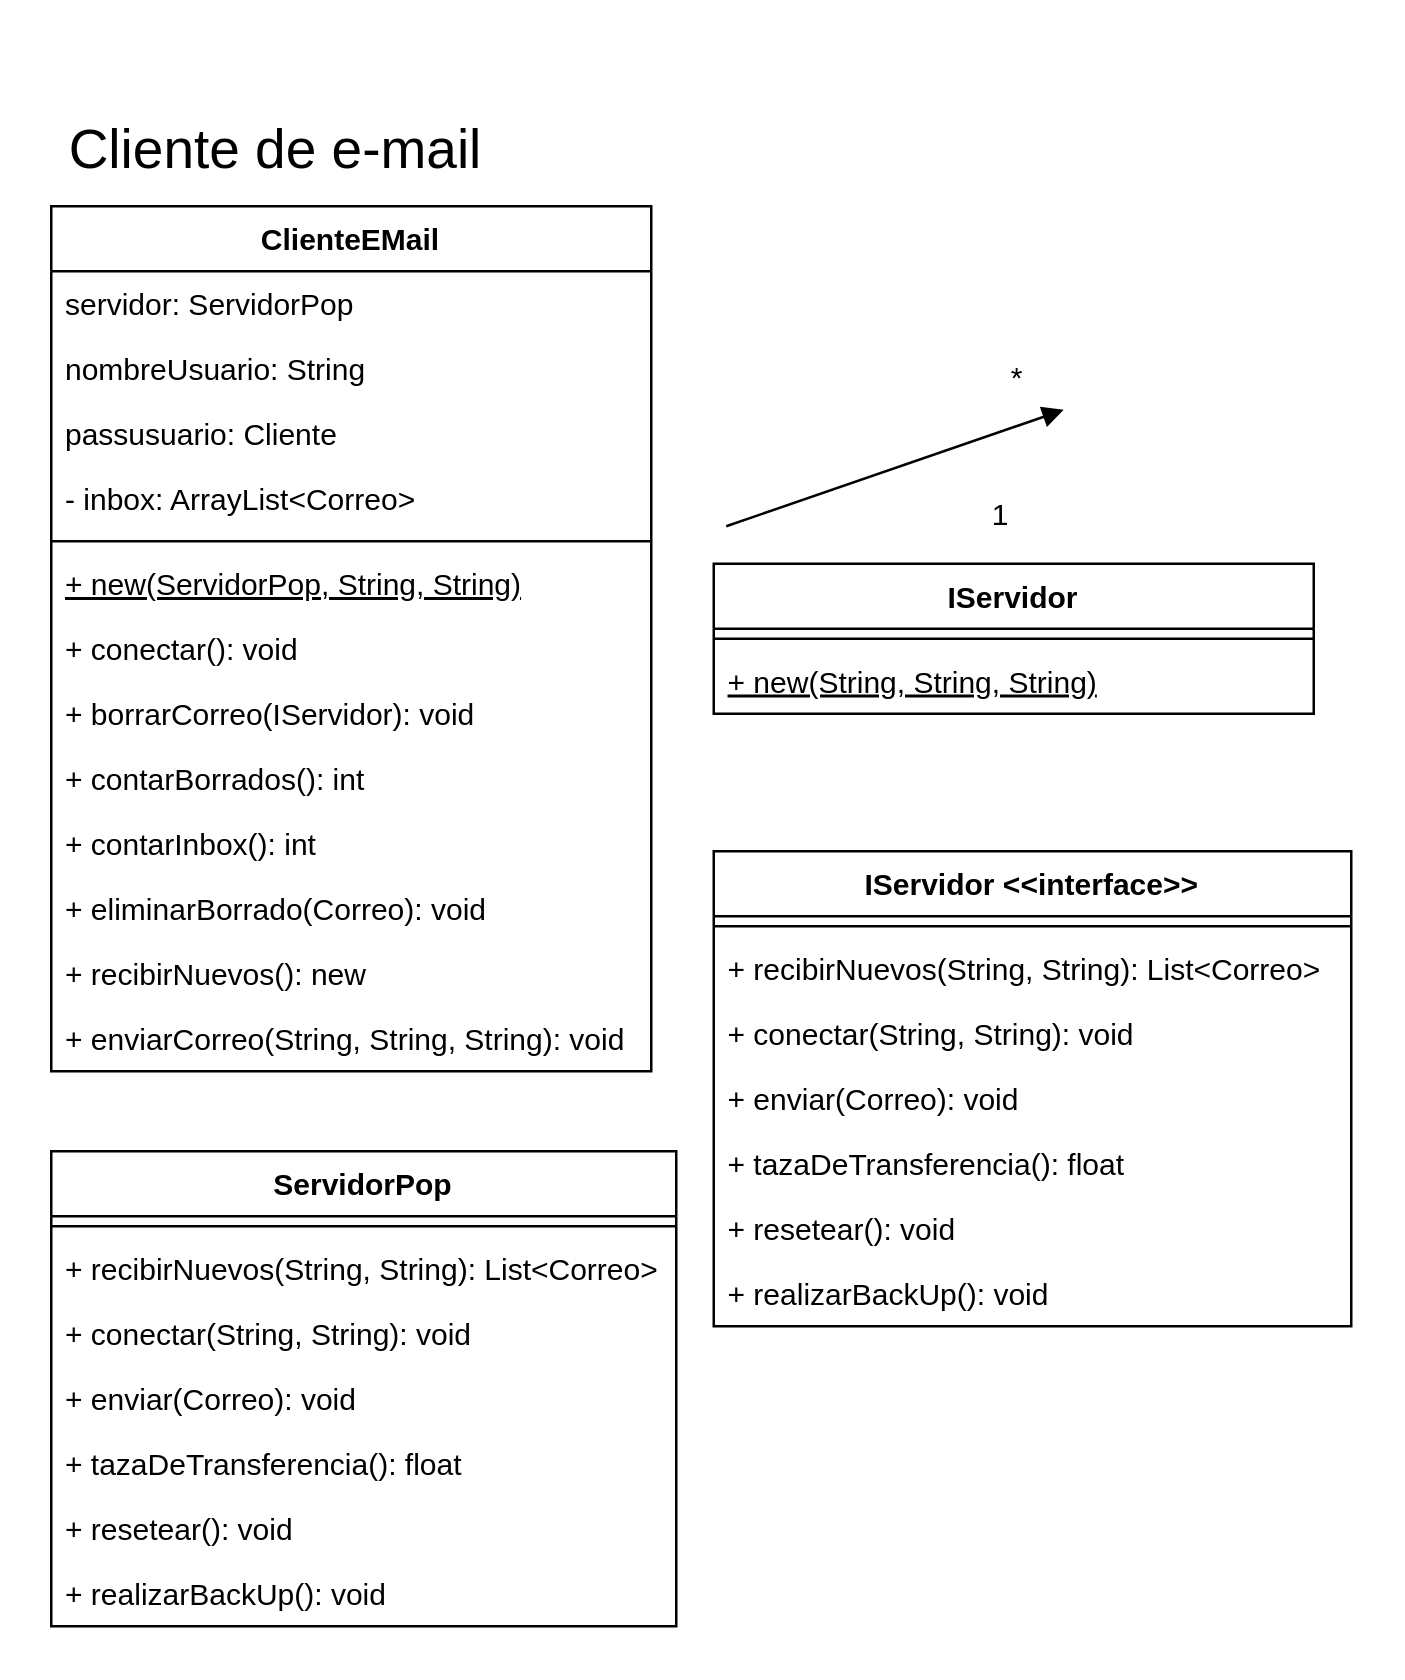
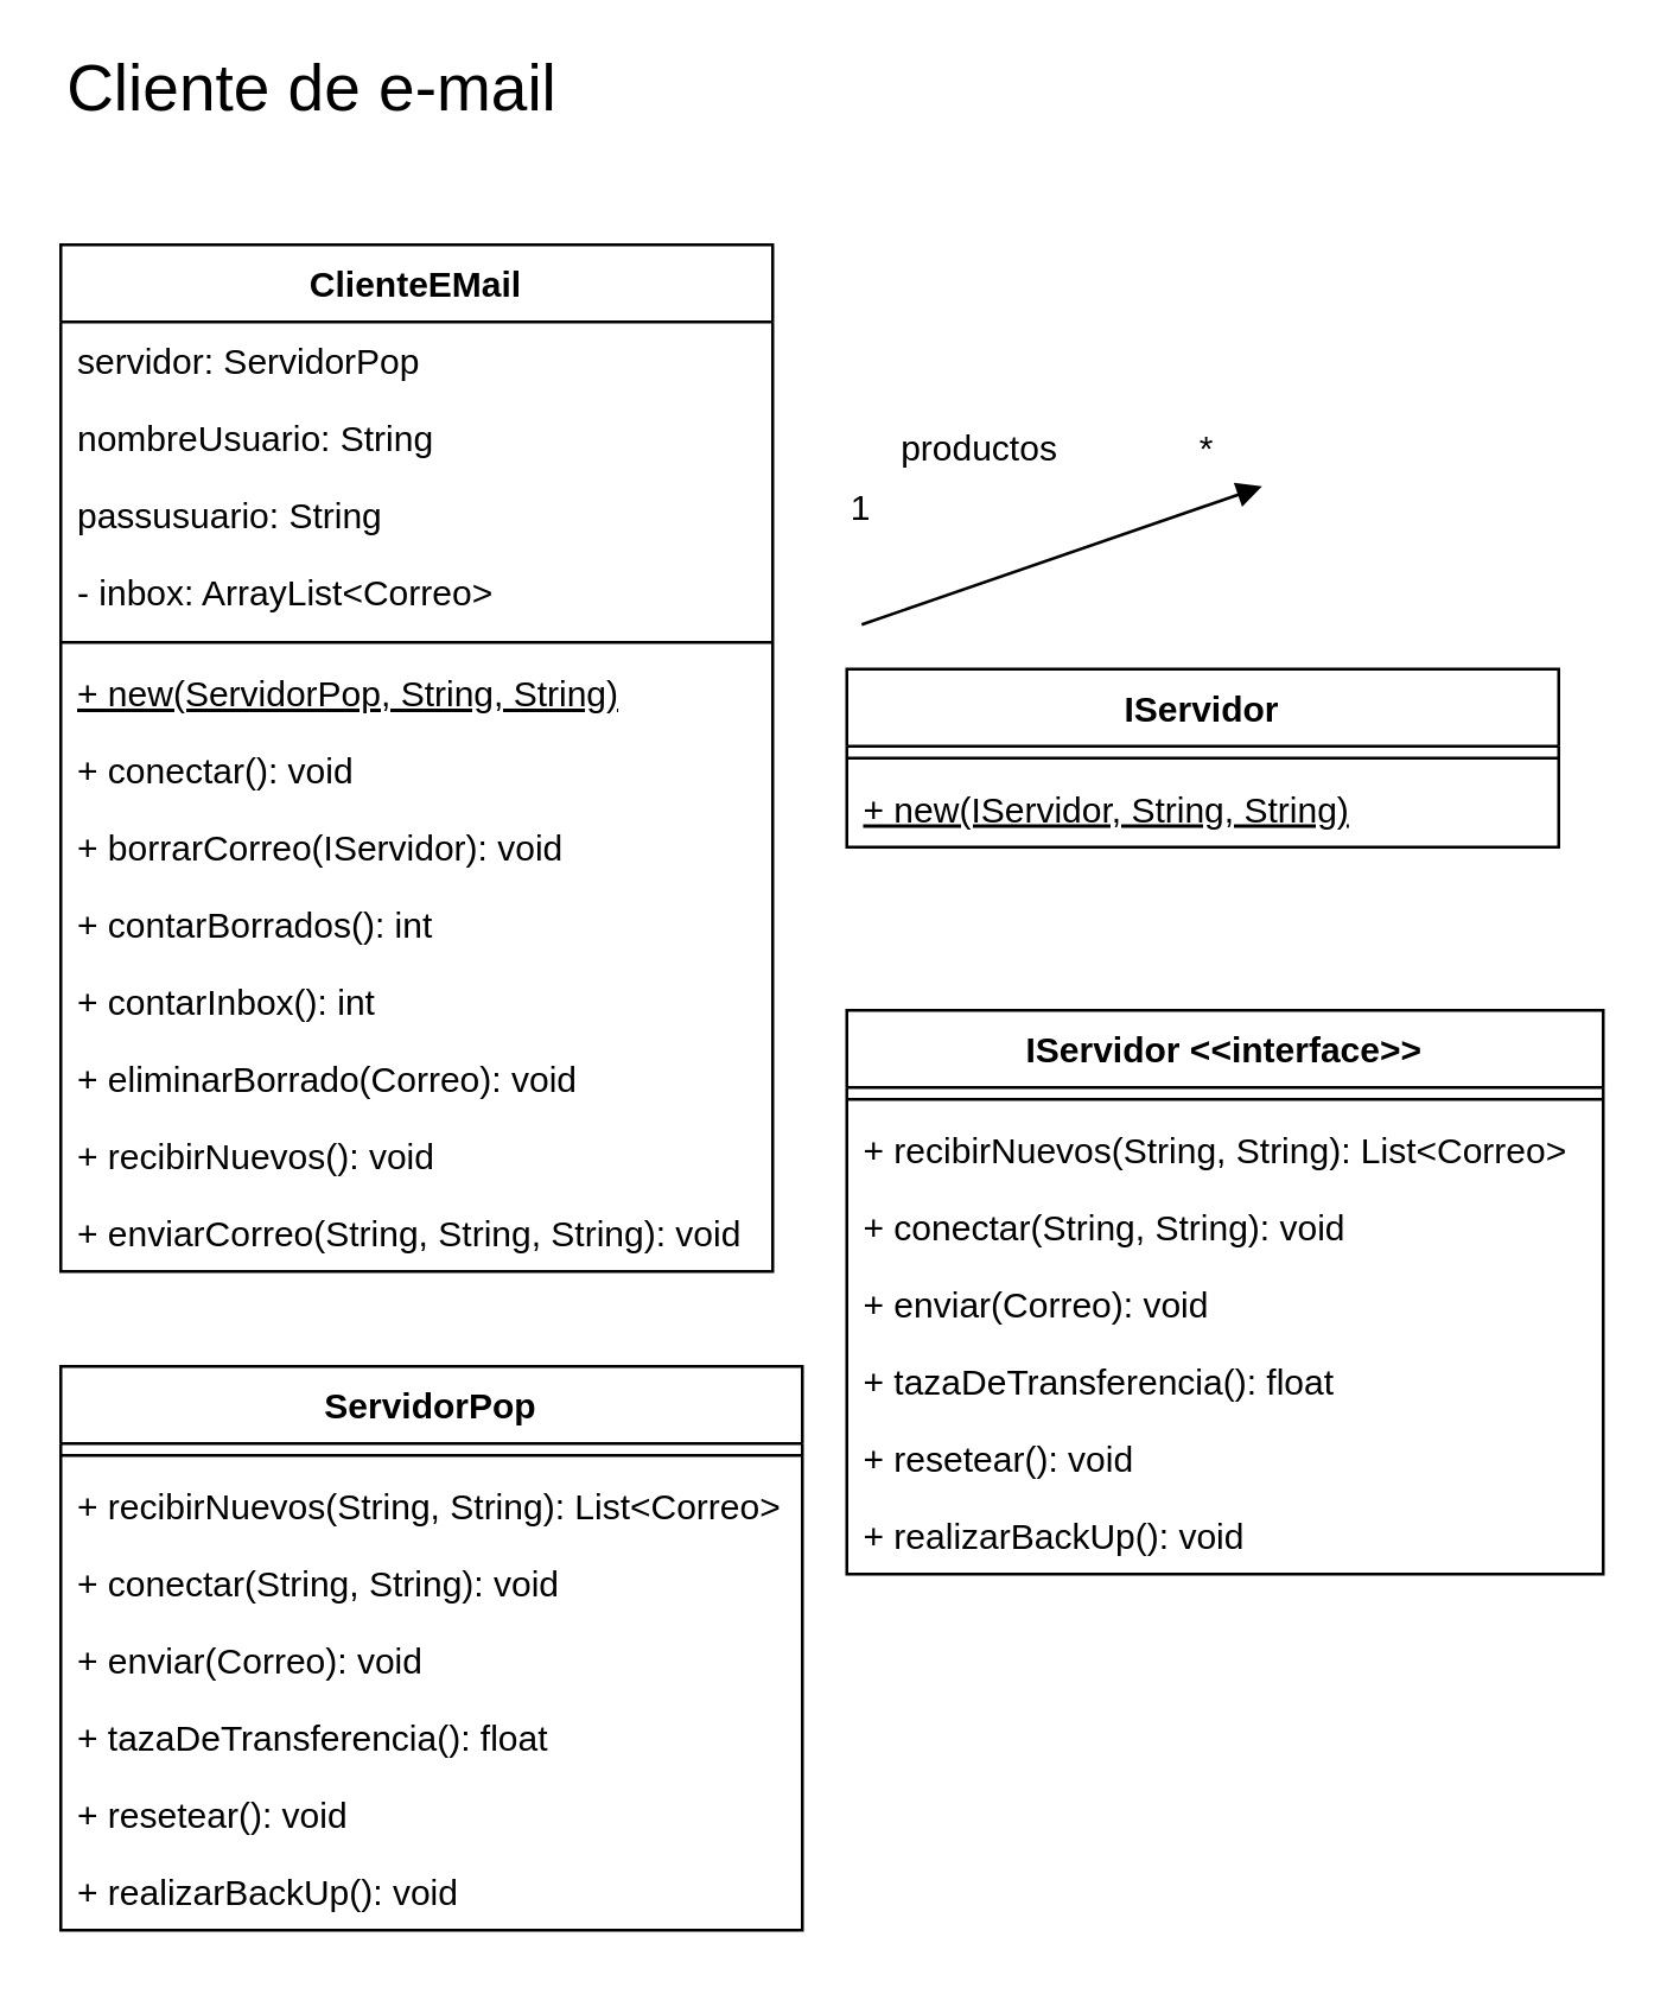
  <mxCell id="0" />
  <mxCell id="1" parent="0" />
  <mxCell id="2" value="ClienteEMail" style="swimlane;fontStyle=1;align=center;verticalAlign=top;childLayout=stackLayout;horizontal=1;startSize=26;horizontalStack=0;resizeParent=1;resizeParentMax=0;resizeLast=0;collapsible=1;marginBottom=0;strokeColor=default;" vertex="1" parent="1"><mxGeometry x="20" y="82" width="240" height="346" as="geometry" /></mxCell>
  <mxCell id="3" value="servidor: ServidorPop" style="text;strokeColor=none;fillColor=none;align=left;verticalAlign=top;spacingLeft=4;spacingRight=4;overflow=hidden;rotatable=0;points=[[0,0.5],[1,0.5]];portConstraint=eastwest;" vertex="1" parent="2"><mxGeometry y="26" width="240" height="26" as="geometry" /></mxCell>
  <mxCell id="4" value="nombreUsuario: String" style="text;strokeColor=none;fillColor=none;align=left;verticalAlign=top;spacingLeft=4;spacingRight=4;overflow=hidden;rotatable=0;points=[[0,0.5],[1,0.5]];portConstraint=eastwest;" vertex="1" parent="2"><mxGeometry y="52" width="240" height="26" as="geometry" /></mxCell>
- <mxCell id="5" value="passusuario: Cliente" style="text;strokeColor=none;fillColor=none;align=left;verticalAlign=top;spacingLeft=4;spacingRight=4;overflow=hidden;rotatable=0;points=[[0,0.5],[1,0.5]];portConstraint=eastwest;" vertex="1" parent="2"><mxGeometry y="78" width="240" height="26" as="geometry" /></mxCell>
+ <mxCell id="5" value="passusuario: String" style="text;strokeColor=none;fillColor=none;align=left;verticalAlign=top;spacingLeft=4;spacingRight=4;overflow=hidden;rotatable=0;points=[[0,0.5],[1,0.5]];portConstraint=eastwest;" vertex="1" parent="2"><mxGeometry y="78" width="240" height="26" as="geometry" /></mxCell>
  <mxCell id="6" value="- inbox: ArrayList&lt;Correo&gt;" style="text;strokeColor=none;fillColor=none;align=left;verticalAlign=top;spacingLeft=4;spacingRight=4;overflow=hidden;rotatable=0;points=[[0,0.5],[1,0.5]];portConstraint=eastwest;" vertex="1" parent="2"><mxGeometry y="104" width="240" height="26" as="geometry" /></mxCell>
  <mxCell id="7" value="" style="line;strokeWidth=1;fillColor=none;align=left;verticalAlign=middle;spacingTop=-1;spacingLeft=3;spacingRight=3;rotatable=0;labelPosition=right;points=[];portConstraint=eastwest;" vertex="1" parent="2"><mxGeometry y="130" width="240" height="8" as="geometry" /></mxCell>
  <mxCell id="8" value="+ new(ServidorPop, String, String)" style="text;strokeColor=none;fillColor=none;align=left;verticalAlign=top;spacingLeft=4;spacingRight=4;overflow=hidden;rotatable=0;points=[[0,0.5],[1,0.5]];portConstraint=eastwest;fontStyle=4" vertex="1" parent="2"><mxGeometry y="138" width="240" height="26" as="geometry" /></mxCell>
  <mxCell id="9" value="+ conectar(): void" style="text;strokeColor=none;fillColor=none;align=left;verticalAlign=top;spacingLeft=4;spacingRight=4;overflow=hidden;rotatable=0;points=[[0,0.5],[1,0.5]];portConstraint=eastwest;" vertex="1" parent="2"><mxGeometry y="164" width="240" height="26" as="geometry" /></mxCell>
  <mxCell id="10" value="+ borrarCorreo(IServidor): void" style="text;strokeColor=none;fillColor=none;align=left;verticalAlign=top;spacingLeft=4;spacingRight=4;overflow=hidden;rotatable=0;points=[[0,0.5],[1,0.5]];portConstraint=eastwest;" vertex="1" parent="2"><mxGeometry y="190" width="240" height="26" as="geometry" /></mxCell>
  <mxCell id="11" value="+ contarBorrados(): int" style="text;strokeColor=none;fillColor=none;align=left;verticalAlign=top;spacingLeft=4;spacingRight=4;overflow=hidden;rotatable=0;points=[[0,0.5],[1,0.5]];portConstraint=eastwest;" vertex="1" parent="2"><mxGeometry y="216" width="240" height="26" as="geometry" /></mxCell>
  <mxCell id="12" value="+ contarInbox(): int" style="text;strokeColor=none;fillColor=none;align=left;verticalAlign=top;spacingLeft=4;spacingRight=4;overflow=hidden;rotatable=0;points=[[0,0.5],[1,0.5]];portConstraint=eastwest;" vertex="1" parent="2"><mxGeometry y="242" width="240" height="26" as="geometry" /></mxCell>
  <mxCell id="13" value="+ eliminarBorrado(Correo): void" style="text;strokeColor=none;fillColor=none;align=left;verticalAlign=top;spacingLeft=4;spacingRight=4;overflow=hidden;rotatable=0;points=[[0,0.5],[1,0.5]];portConstraint=eastwest;" vertex="1" parent="2"><mxGeometry y="268" width="240" height="26" as="geometry" /></mxCell>
- <mxCell id="14" value="+ recibirNuevos(): new" style="text;strokeColor=none;fillColor=none;align=left;verticalAlign=top;spacingLeft=4;spacingRight=4;overflow=hidden;rotatable=0;points=[[0,0.5],[1,0.5]];portConstraint=eastwest;" vertex="1" parent="2"><mxGeometry y="294" width="240" height="26" as="geometry" /></mxCell>
+ <mxCell id="14" value="+ recibirNuevos(): void" style="text;strokeColor=none;fillColor=none;align=left;verticalAlign=top;spacingLeft=4;spacingRight=4;overflow=hidden;rotatable=0;points=[[0,0.5],[1,0.5]];portConstraint=eastwest;" vertex="1" parent="2"><mxGeometry y="294" width="240" height="26" as="geometry" /></mxCell>
  <mxCell id="15" value="+ enviarCorreo(String, String, String): void" style="text;strokeColor=none;fillColor=none;align=left;verticalAlign=top;spacingLeft=4;spacingRight=4;overflow=hidden;rotatable=0;points=[[0,0.5],[1,0.5]];portConstraint=eastwest;" vertex="1" parent="2"><mxGeometry y="320" width="240" height="26" as="geometry" /></mxCell>
  <mxCell id="16" style="edgeStyle=none;orthogonalLoop=1;jettySize=auto;html=1;exitX=0;exitY=0.132;exitDx=0;exitDy=0;endArrow=none;endFill=0;rounded=0;exitPerimeter=0;startArrow=block;startFill=1;" edge="1" parent="1"><mxGeometry relative="1" as="geometry"><mxPoint x="290" y="210" as="targetPoint" /><mxPoint x="425" y="163.432" as="sourcePoint" /></mxGeometry></mxCell>
  <mxCell id="17" value="&amp;nbsp;*" style="text;html=1;strokeColor=none;fillColor=none;align=center;verticalAlign=middle;whiteSpace=wrap;rounded=0;" vertex="1" parent="1"><mxGeometry x="385" y="141" width="40" height="20" as="geometry" /></mxCell>
- <mxCell id="18" value="1" style="text;html=1;strokeColor=none;fillColor=none;align=center;verticalAlign=middle;whiteSpace=wrap;rounded=0;" vertex="1" parent="1"><mxGeometry x="380" y="196" width="40" height="20" as="geometry" /></mxCell>
- <mxCell id="20" value="&lt;font style=&quot;font-size: 22px&quot;&gt;Cliente de e-mail&lt;/font&gt;" style="text;html=1;strokeColor=none;fillColor=none;align=center;verticalAlign=middle;whiteSpace=wrap;rounded=0;" vertex="1" parent="1"><mxGeometry x="25" y="50" width="170" height="20" as="geometry" /></mxCell>
+ <mxCell id="18" value="1" style="text;html=1;strokeColor=none;fillColor=none;align=center;verticalAlign=middle;whiteSpace=wrap;rounded=0;" vertex="1" parent="1"><mxGeometry x="270" y="161" width="40" height="20" as="geometry" /></mxCell>
+ <mxCell id="19" value="productos" style="text;html=1;strokeColor=none;fillColor=none;align=center;verticalAlign=middle;whiteSpace=wrap;rounded=0;" vertex="1" parent="1"><mxGeometry x="310" y="141" width="40" height="20" as="geometry" /></mxCell>
+ <mxCell id="20" value="&lt;font style=&quot;font-size: 22px&quot;&gt;Cliente de e-mail&lt;/font&gt;" style="text;html=1;strokeColor=none;fillColor=none;align=center;verticalAlign=middle;whiteSpace=wrap;rounded=0;" vertex="1" parent="1"><mxGeometry x="20" y="20" width="170" height="20" as="geometry" /></mxCell>
  <mxCell id="21" value="IServidor" style="swimlane;fontStyle=1;align=center;verticalAlign=top;childLayout=stackLayout;horizontal=1;startSize=26;horizontalStack=0;resizeParent=1;resizeParentMax=0;resizeLast=0;collapsible=1;marginBottom=0;strokeColor=default;" vertex="1" parent="1"><mxGeometry x="285" y="225" width="240" height="60" as="geometry" /></mxCell>
  <mxCell id="22" value="" style="line;strokeWidth=1;fillColor=none;align=left;verticalAlign=middle;spacingTop=-1;spacingLeft=3;spacingRight=3;rotatable=0;labelPosition=right;points=[];portConstraint=eastwest;" vertex="1" parent="21"><mxGeometry y="26" width="240" height="8" as="geometry" /></mxCell>
- <mxCell id="23" value="+ new(String, String, String)" style="text;strokeColor=none;fillColor=none;align=left;verticalAlign=top;spacingLeft=4;spacingRight=4;overflow=hidden;rotatable=0;points=[[0,0.5],[1,0.5]];portConstraint=eastwest;fontStyle=4" vertex="1" parent="21"><mxGeometry y="34" width="240" height="26" as="geometry" /></mxCell>
+ <mxCell id="23" value="+ new(IServidor, String, String)" style="text;strokeColor=none;fillColor=none;align=left;verticalAlign=top;spacingLeft=4;spacingRight=4;overflow=hidden;rotatable=0;points=[[0,0.5],[1,0.5]];portConstraint=eastwest;fontStyle=4" vertex="1" parent="21"><mxGeometry y="34" width="240" height="26" as="geometry" /></mxCell>
  <mxCell id="24" value="IServidor &lt;&lt;interface&gt;&gt;" style="swimlane;fontStyle=1;align=center;verticalAlign=top;childLayout=stackLayout;horizontal=1;startSize=26;horizontalStack=0;resizeParent=1;resizeParentMax=0;resizeLast=0;collapsible=1;marginBottom=0;strokeColor=default;" vertex="1" parent="1"><mxGeometry x="285" y="340" width="255" height="190" as="geometry" /></mxCell>
  <mxCell id="25" value="" style="line;strokeWidth=1;fillColor=none;align=left;verticalAlign=middle;spacingTop=-1;spacingLeft=3;spacingRight=3;rotatable=0;labelPosition=right;points=[];portConstraint=eastwest;" vertex="1" parent="24"><mxGeometry y="26" width="255" height="8" as="geometry" /></mxCell>
  <mxCell id="26" value="+ recibirNuevos(String, String): List&lt;Correo&gt;" style="text;strokeColor=none;fillColor=none;align=left;verticalAlign=top;spacingLeft=4;spacingRight=4;overflow=hidden;rotatable=0;points=[[0,0.5],[1,0.5]];portConstraint=eastwest;fontStyle=0" vertex="1" parent="24"><mxGeometry y="34" width="255" height="26" as="geometry" /></mxCell>
  <mxCell id="27" value="+ conectar(String, String): void" style="text;strokeColor=none;fillColor=none;align=left;verticalAlign=top;spacingLeft=4;spacingRight=4;overflow=hidden;rotatable=0;points=[[0,0.5],[1,0.5]];portConstraint=eastwest;fontStyle=0" vertex="1" parent="24"><mxGeometry y="60" width="255" height="26" as="geometry" /></mxCell>
  <mxCell id="28" value="+ enviar(Correo): void" style="text;strokeColor=none;fillColor=none;align=left;verticalAlign=top;spacingLeft=4;spacingRight=4;overflow=hidden;rotatable=0;points=[[0,0.5],[1,0.5]];portConstraint=eastwest;fontStyle=0" vertex="1" parent="24"><mxGeometry y="86" width="255" height="26" as="geometry" /></mxCell>
  <mxCell id="29" value="+ tazaDeTransferencia(): float" style="text;strokeColor=none;fillColor=none;align=left;verticalAlign=top;spacingLeft=4;spacingRight=4;overflow=hidden;rotatable=0;points=[[0,0.5],[1,0.5]];portConstraint=eastwest;fontStyle=0" vertex="1" parent="24"><mxGeometry y="112" width="255" height="26" as="geometry" /></mxCell>
  <mxCell id="30" value="+ resetear(): void" style="text;strokeColor=none;fillColor=none;align=left;verticalAlign=top;spacingLeft=4;spacingRight=4;overflow=hidden;rotatable=0;points=[[0,0.5],[1,0.5]];portConstraint=eastwest;fontStyle=0" vertex="1" parent="24"><mxGeometry y="138" width="255" height="26" as="geometry" /></mxCell>
  <mxCell id="31" value="+ realizarBackUp(): void" style="text;strokeColor=none;fillColor=none;align=left;verticalAlign=top;spacingLeft=4;spacingRight=4;overflow=hidden;rotatable=0;points=[[0,0.5],[1,0.5]];portConstraint=eastwest;fontStyle=0" vertex="1" parent="24"><mxGeometry y="164" width="255" height="26" as="geometry" /></mxCell>
  <mxCell id="32" value="ServidorPop" style="swimlane;fontStyle=1;align=center;verticalAlign=top;childLayout=stackLayout;horizontal=1;startSize=26;horizontalStack=0;resizeParent=1;resizeParentMax=0;resizeLast=0;collapsible=1;marginBottom=0;strokeColor=default;" vertex="1" parent="1"><mxGeometry x="20" y="460" width="250" height="190" as="geometry" /></mxCell>
  <mxCell id="33" value="" style="line;strokeWidth=1;fillColor=none;align=left;verticalAlign=middle;spacingTop=-1;spacingLeft=3;spacingRight=3;rotatable=0;labelPosition=right;points=[];portConstraint=eastwest;" vertex="1" parent="32"><mxGeometry y="26" width="250" height="8" as="geometry" /></mxCell>
  <mxCell id="34" value="+ recibirNuevos(String, String): List&lt;Correo&gt;" style="text;strokeColor=none;fillColor=none;align=left;verticalAlign=top;spacingLeft=4;spacingRight=4;overflow=hidden;rotatable=0;points=[[0,0.5],[1,0.5]];portConstraint=eastwest;fontStyle=0" vertex="1" parent="32"><mxGeometry y="34" width="250" height="26" as="geometry" /></mxCell>
  <mxCell id="35" value="+ conectar(String, String): void" style="text;strokeColor=none;fillColor=none;align=left;verticalAlign=top;spacingLeft=4;spacingRight=4;overflow=hidden;rotatable=0;points=[[0,0.5],[1,0.5]];portConstraint=eastwest;fontStyle=0" vertex="1" parent="32"><mxGeometry y="60" width="250" height="26" as="geometry" /></mxCell>
  <mxCell id="36" value="+ enviar(Correo): void" style="text;strokeColor=none;fillColor=none;align=left;verticalAlign=top;spacingLeft=4;spacingRight=4;overflow=hidden;rotatable=0;points=[[0,0.5],[1,0.5]];portConstraint=eastwest;fontStyle=0" vertex="1" parent="32"><mxGeometry y="86" width="250" height="26" as="geometry" /></mxCell>
  <mxCell id="37" value="+ tazaDeTransferencia(): float" style="text;strokeColor=none;fillColor=none;align=left;verticalAlign=top;spacingLeft=4;spacingRight=4;overflow=hidden;rotatable=0;points=[[0,0.5],[1,0.5]];portConstraint=eastwest;fontStyle=0" vertex="1" parent="32"><mxGeometry y="112" width="250" height="26" as="geometry" /></mxCell>
  <mxCell id="38" value="+ resetear(): void" style="text;strokeColor=none;fillColor=none;align=left;verticalAlign=top;spacingLeft=4;spacingRight=4;overflow=hidden;rotatable=0;points=[[0,0.5],[1,0.5]];portConstraint=eastwest;fontStyle=0" vertex="1" parent="32"><mxGeometry y="138" width="250" height="26" as="geometry" /></mxCell>
  <mxCell id="39" value="+ realizarBackUp(): void" style="text;strokeColor=none;fillColor=none;align=left;verticalAlign=top;spacingLeft=4;spacingRight=4;overflow=hidden;rotatable=0;points=[[0,0.5],[1,0.5]];portConstraint=eastwest;fontStyle=0" vertex="1" parent="32"><mxGeometry y="164" width="250" height="26" as="geometry" /></mxCell>
